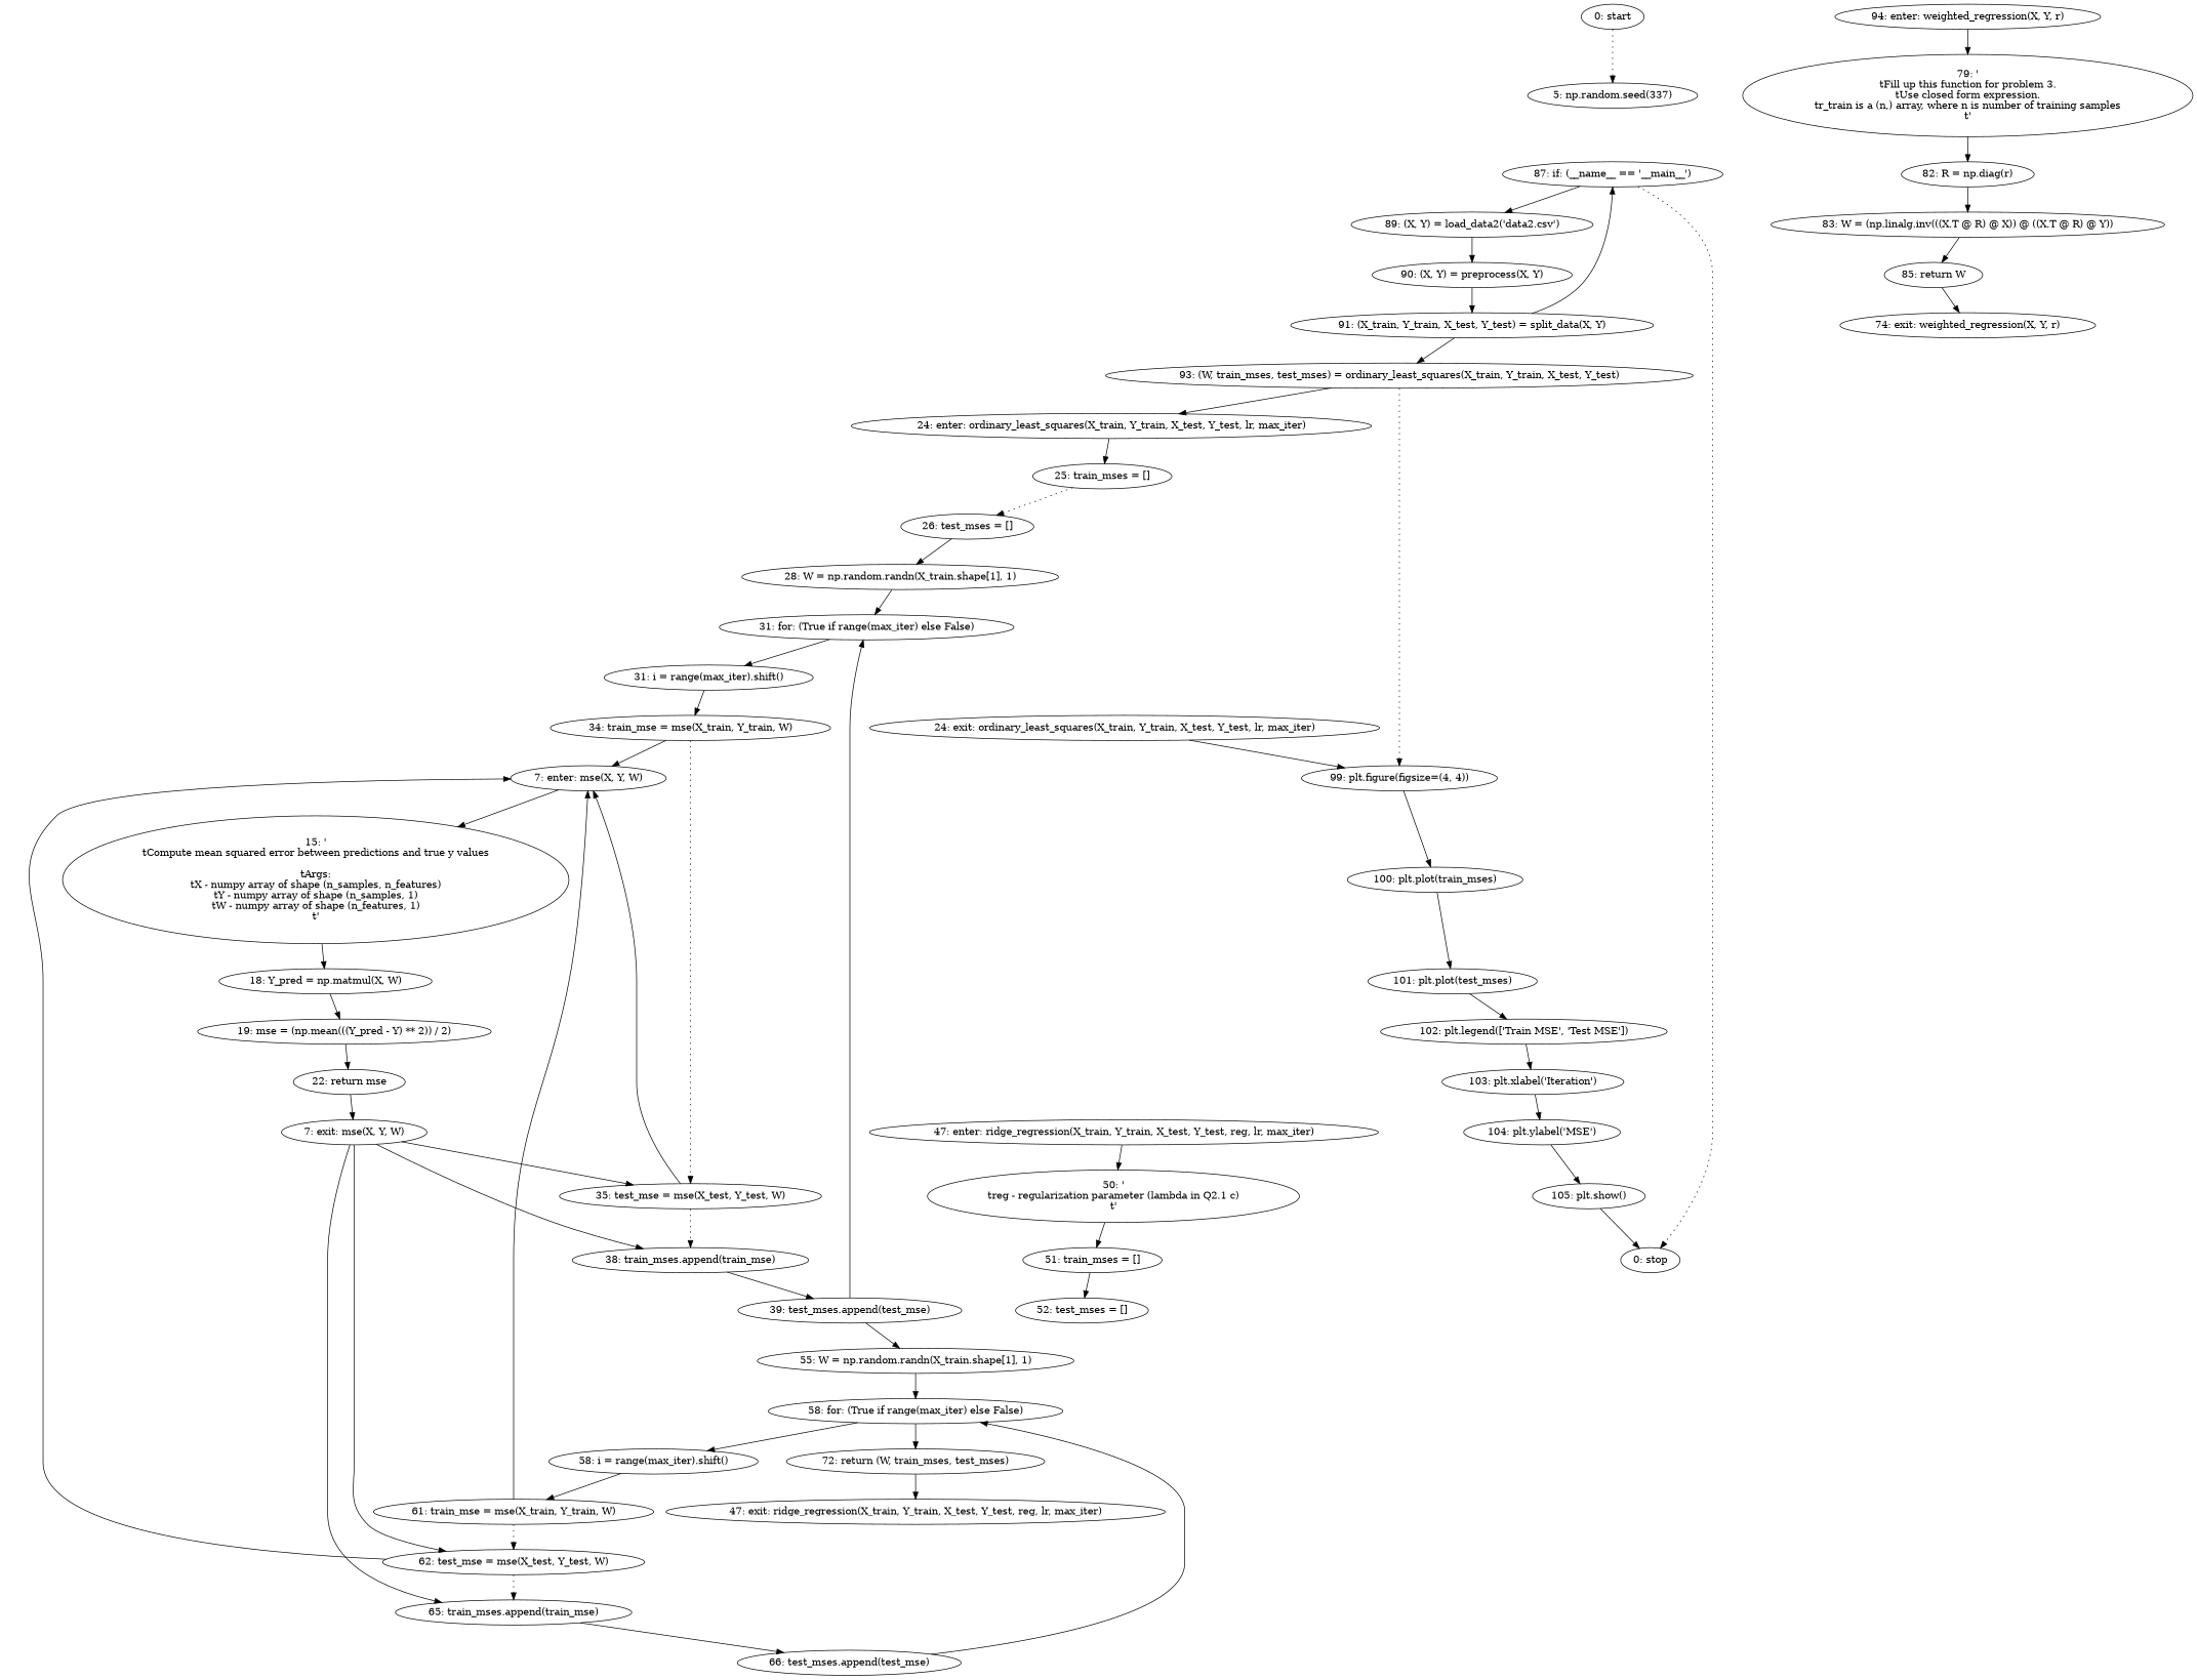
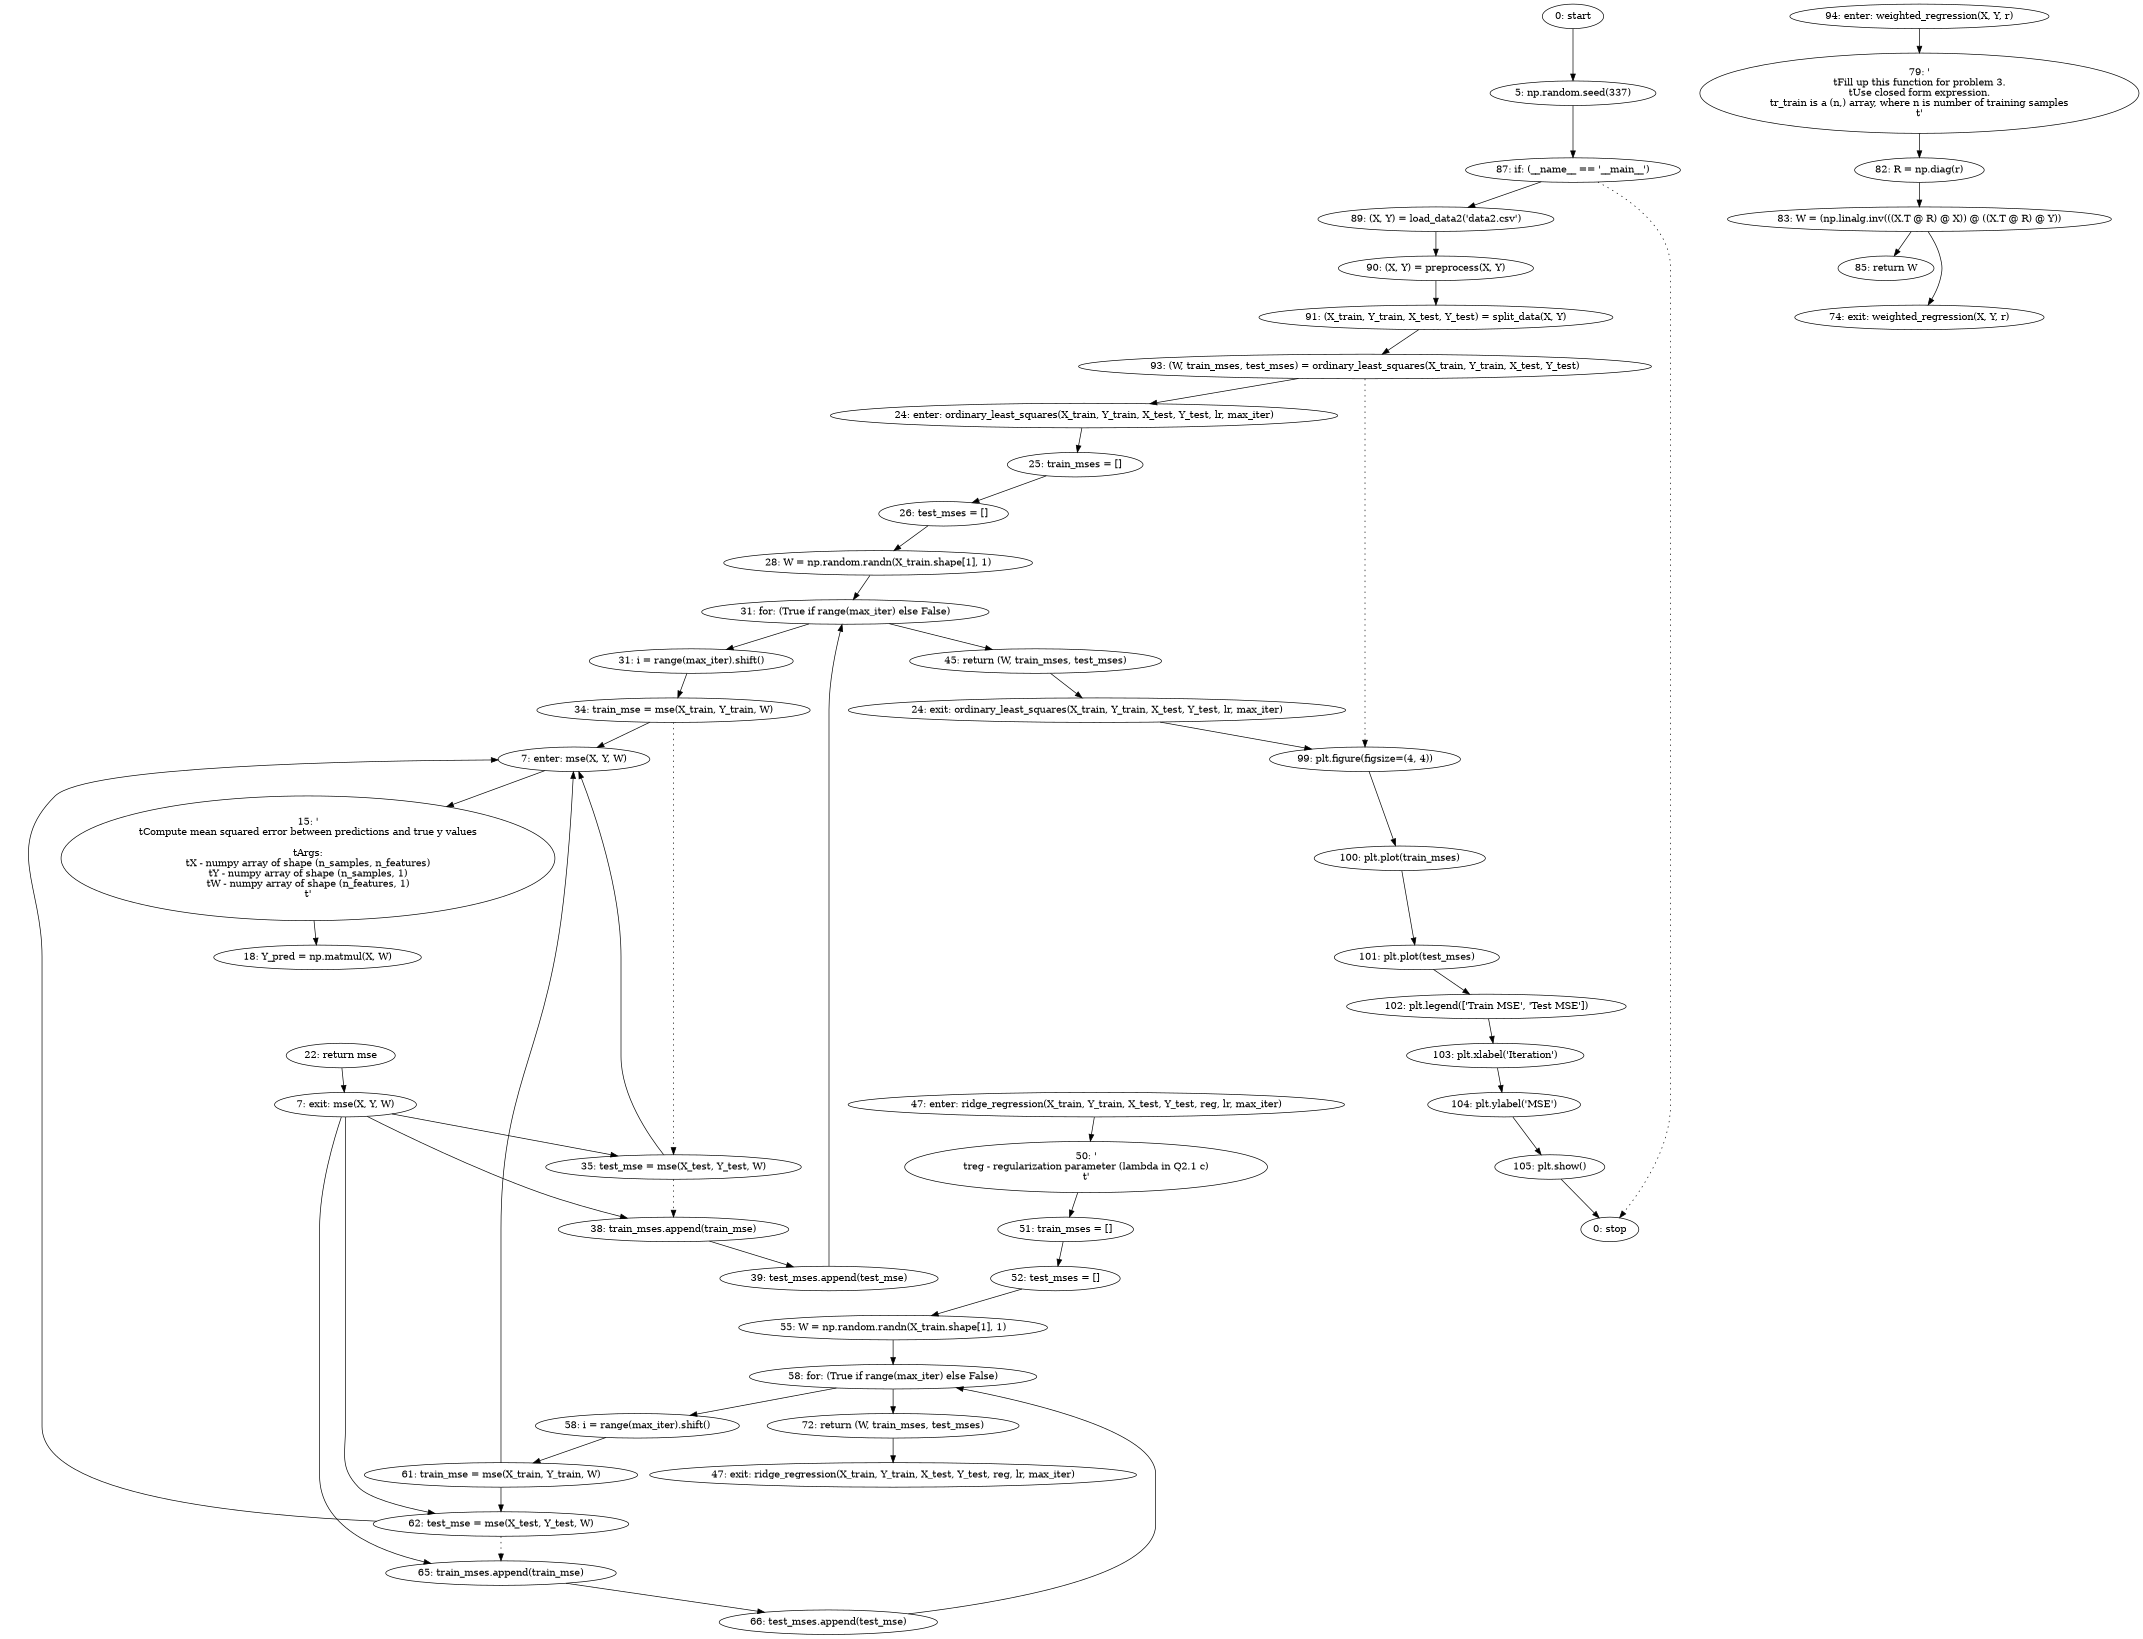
  strict digraph {
    n1 [label="0: start"]
    n2 [label="5: np.random.seed(337)"]
    n3 [label="87: if: (__name__ == '__main__')"]
    n4 [label="89: (X, Y) = load_data2('data2.csv')"]
    n5 [label="0: stop"]
    n6 [label="90: (X, Y) = preprocess(X, Y)"]
    n7 [label="91: (X_train, Y_train, X_test, Y_test) = split_data(X, Y)"]
    n8 [label="7: enter: mse(X, Y, W)"]
    n9 [label="15: '\n\tCompute mean squared error between predictions and true y values\n\n\tArgs:\n\tX - numpy array of shape (n_samples, n_features)\n\tY - numpy array of shape (n_samples, 1)\n\tW - numpy array of shape (n_features, 1)\n\t'"]
    n10 [label="18: Y_pred = np.matmul(X, W)"]
-   n11 [label="19: mse = (np.mean(((Y_pred - Y) ** 2)) / 2)"]
    n12 [label="22: return mse"]
    n13 [label="34: train_mse = mse(X_train, Y_train, W)"]
    n14 [label="35: test_mse = mse(X_test, Y_test, W)"]
    n15 [label="38: train_mses.append(train_mse)"]
    n16 [label="39: test_mses.append(test_mse)"]
    n17 [label="31: for: (True if range(max_iter) else False)"]
+   n18 [label="45: return (W, train_mses, test_mses)"]
    n19 [label="31: i = range(max_iter).shift()"]
    n20 [label="61: train_mse = mse(X_train, Y_train, W)"]
    n21 [label="62: test_mse = mse(X_test, Y_test, W)"]
    n22 [label="65: train_mses.append(train_mse)"]
    n23 [label="66: test_mses.append(test_mse)"]
    n24 [label="58: for: (True if range(max_iter) else False)"]
    n25 [label="72: return (W, train_mses, test_mses)"]
    n26 [label="58: i = range(max_iter).shift()"]
    n27 [label="7: exit: mse(X, Y, W)"]
    n28 [label="24: enter: ordinary_least_squares(X_train, Y_train, X_test, Y_test, lr, max_iter)"]
    n29 [label="25: train_mses = []"]
    n30 [label="26: test_mses = []"]
    n31 [label="28: W = np.random.randn(X_train.shape[1], 1)"]
    n32 [label="93: (W, train_mses, test_mses) = ordinary_least_squares(X_train, Y_train, X_test, Y_test)"]
    n33 [label="99: plt.figure(figsize=(4, 4))"]
    n34 [label="100: plt.plot(train_mses)"]
    n35 [label="101: plt.plot(test_mses)"]
    n36 [label="102: plt.legend(['Train MSE', 'Test MSE'])"]
    n37 [label="24: exit: ordinary_least_squares(X_train, Y_train, X_test, Y_test, lr, max_iter)"]
    n38 [label="47: enter: ridge_regression(X_train, Y_train, X_test, Y_test, reg, lr, max_iter)"]
    n39 [label="50: '\n\treg - regularization parameter (lambda in Q2.1 c)\n\t'"]
    n40 [label="51: train_mses = []"]
    n41 [label="52: test_mses = []"]
    n42 [label="55: W = np.random.randn(X_train.shape[1], 1)"]
    n43 [label="47: exit: ridge_regression(X_train, Y_train, X_test, Y_test, reg, lr, max_iter)"]
    n44 [label="94: enter: weighted_regression(X, Y, r)"]
    n45 [label="79: '\n\tFill up this function for problem 3.\n\tUse closed form expression.\n\tr_train is a (n,) array, where n is number of training samples\n\t'"]
    n46 [label="82: R = np.diag(r)"]
    n47 [label="83: W = (np.linalg.inv(((X.T @ R) @ X)) @ ((X.T @ R) @ Y))"]
    n48 [label="85: return W"]
    n49 [label="74: exit: weighted_regression(X, Y, r)"]
    n50 [label="103: plt.xlabel('Iteration')"]
    n51 [label="104: plt.ylabel('MSE')"]
    n52 [label="105: plt.show()"]
-   n1 -> n2 [style=dotted]
-   n7 -> n3
+   n1 -> n2
+   n2 -> n3
    n3 -> n4
    n3 -> n5 [style=dotted]
    n4 -> n6
    n6 -> n7
    n7 -> n32
    n8 -> n9
    n9 -> n10
-   n10 -> n11
-   n11 -> n12
    n12 -> n27
    n13 -> n8
    n13 -> n14 [style=dotted weight=100]
    n14 -> n8
    n14 -> n15 [style=dotted weight=100]
    n15 -> n16
    n16 -> n17
+   n17 -> n18
    n17 -> n19
+   n18 -> n37
    n19 -> n13
    n20 -> n8
-   n20 -> n21 [style=dotted weight=100]
+   n20 -> n21 [style=solid weight=100]
    n21 -> n8
    n21 -> n22 [style=dotted weight=100]
    n22 -> n23
    n23 -> n24
    n24 -> n25
    n24 -> n26
    n25 -> n43
    n26 -> n20
    n27 -> n14
    n27 -> n15
    n27 -> n21
    n27 -> n22
    n28 -> n29
-   n29 -> n30 [style=dotted]
+   n29 -> n30
    n30 -> n31
    n31 -> n17
    n32 -> n28
    n32 -> n33 [style=dotted weight=100]
    n33 -> n34
    n34 -> n35
    n35 -> n36
    n36 -> n50
    n37 -> n33
    n38 -> n39
    n39 -> n40
    n40 -> n41
-   n16 -> n42
+   n41 -> n42
    n42 -> n24
    n44 -> n45
    n45 -> n46
    n46 -> n47
    n47 -> n48
-   n48 -> n49
+   n47 -> n49
    n50 -> n51
    n51 -> n52
    n52 -> n5
  }
